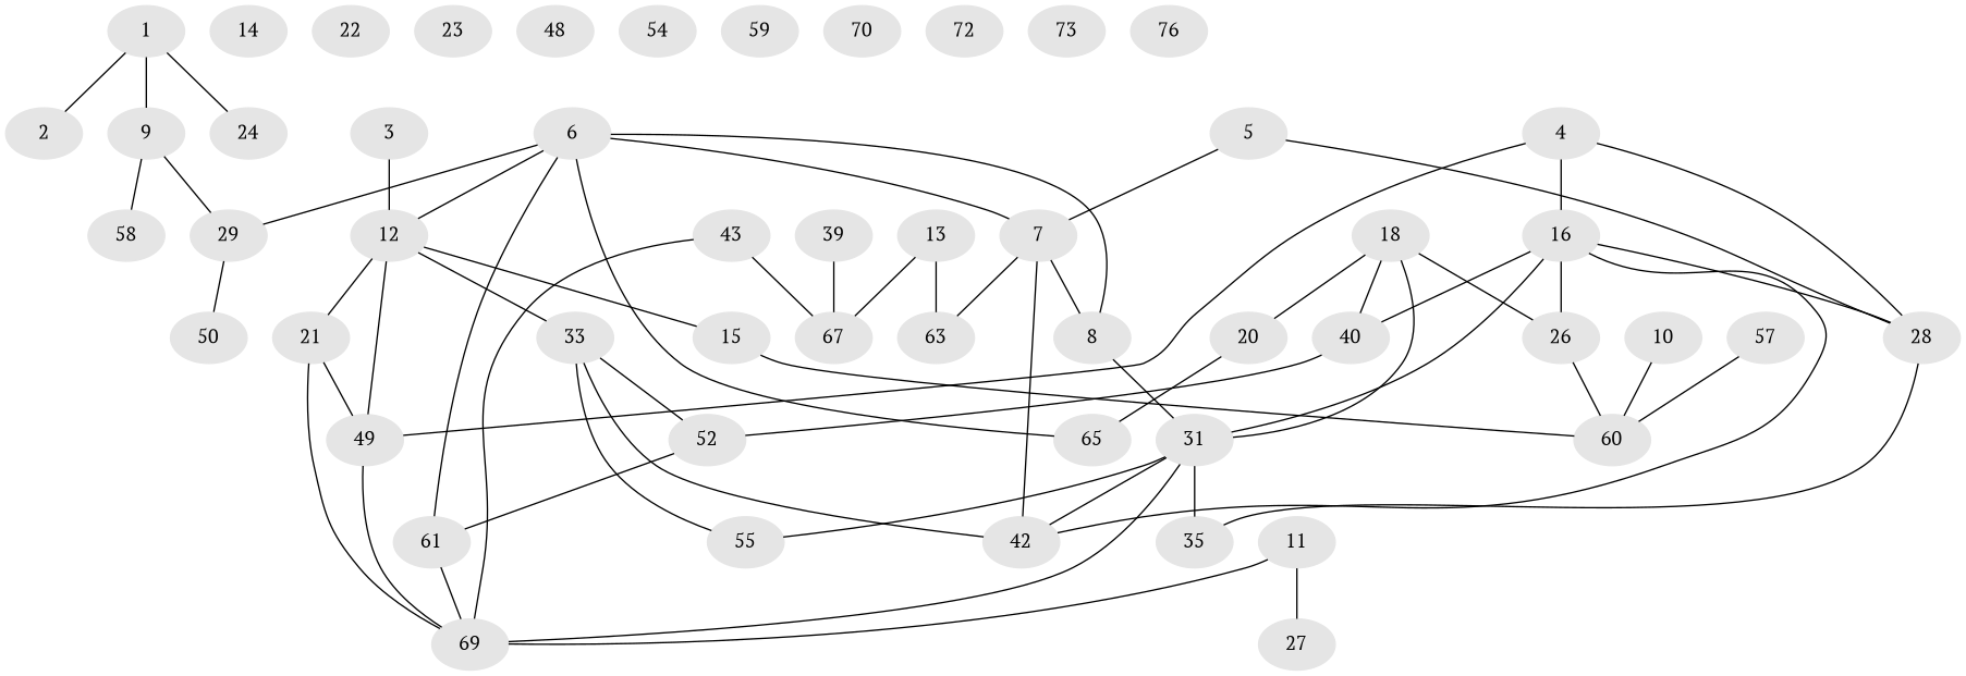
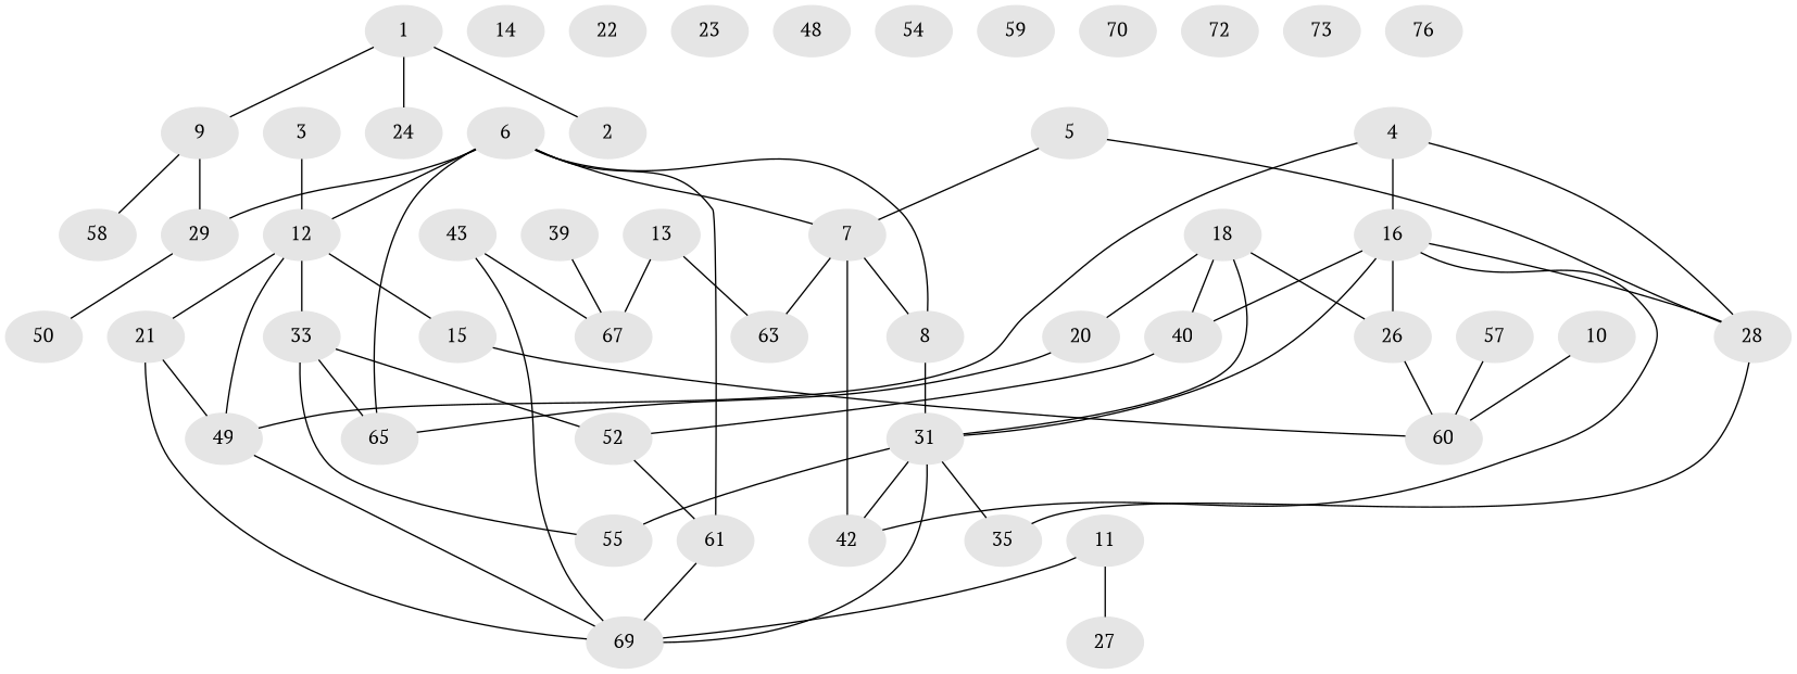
  graph {
    fontname="PT Serif"
    node [color=gray90 fontname="PT Serif" style=filled]
    edge [fontname="PT Serif"]
    1 [super="+45"]
    2 [super="+41"]
    9 [super="+36"]
    24
    29 [super="+56"]
    58
    3 [super="+25"]
    12 [super="+46"]
    49 [super="+77"]
    15 [super="+71"]
    21
    33 [super="+47"]
    16 [super="+53"]
    28 [super="+37"]
    42
    31 [super="+62"]
    26
    40 [super="+44"]
    4
    35
    69 [super="+74"]
    7 [super="+19"]
    8 [super="+38"]
    63
    5
    6 [super="+68"]
    61
    65
    50
    55
    60 [super="+64"]
    10
    27 [super="+32"]
    11
    52 [super="+66"]
    13 [super="+30"]
    67 [super="+78"]
    14
    20 [super="+34"]
    18 [super="+75"]
    22
    23
    39 [super="+51"]
    43
    48
    54
    57
    59
    70
    72
    73
    76
    1 -- 2
    1 -- 9
    1 -- 24
    9 -- 29
    9 -- 58
    29 -- 50
    3 -- 12
    12 -- 49
    12 -- 15 [weight=2]
    12 -- 21
    12 -- 33
    49 -- 69
    15 -- 60
    21 -- 49
    21 -- 69
-   33 -- 42
+   33 -- 65
    33 -- 55
    33 -- 52
    16 -- 28
    16 -- 42
    16 -- 31
    16 -- 26
    16 -- 40
    28 -- 35
    31 -- 42
    31 -- 35
    31 -- 69
    31 -- 55
    26 -- 60
    40 -- 52
    4 -- 49
    4 -- 16
    4 -- 28
    7 -- 42
    7 -- 8
    7 -- 63
    8 -- 31
    5 -- 28
    5 -- 7
    6 -- 29
    6 -- 12
    6 -- 7
    6 -- 8
    6 -- 61
    6 -- 65
    61 -- 69
    10 -- 60
    11 -- 69
    11 -- 27
    52 -- 61
    13 -- 63
    13 -- 67
    20 -- 65
    18 -- 31
    18 -- 26
    18 -- 40
    18 -- 20
    39 -- 67
    43 -- 69
    43 -- 67
    57 -- 60
  }
